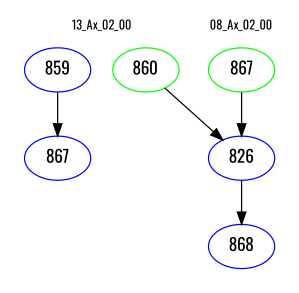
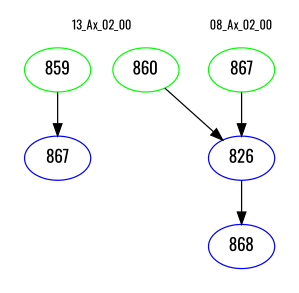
  digraph {
    fontname=Oswald
    node [color=blue fontname=Oswald]
    edge [color=black fontname=Oswald]
    n1 [color=green label=860]
-   n2 [label=859]
+   n2 [color=green label=859]
    n3 [label=867]
    n4 [color=green label=867]
    n5 [label=826]
    n6 [label=868]
    subgraph cluster_1 {
      color=white
      fontsize=10
      label="13_Ax_02_00"
      n1
      n2
      n3
    }
    subgraph cluster_2 {
      color=white
      fontsize=10
      label="08_Ax_02_00"
      n4
      n5
      n6
    }
    n1 -> n5
    n2 -> n3
    n4 -> n5
    n5 -> n6
  }
